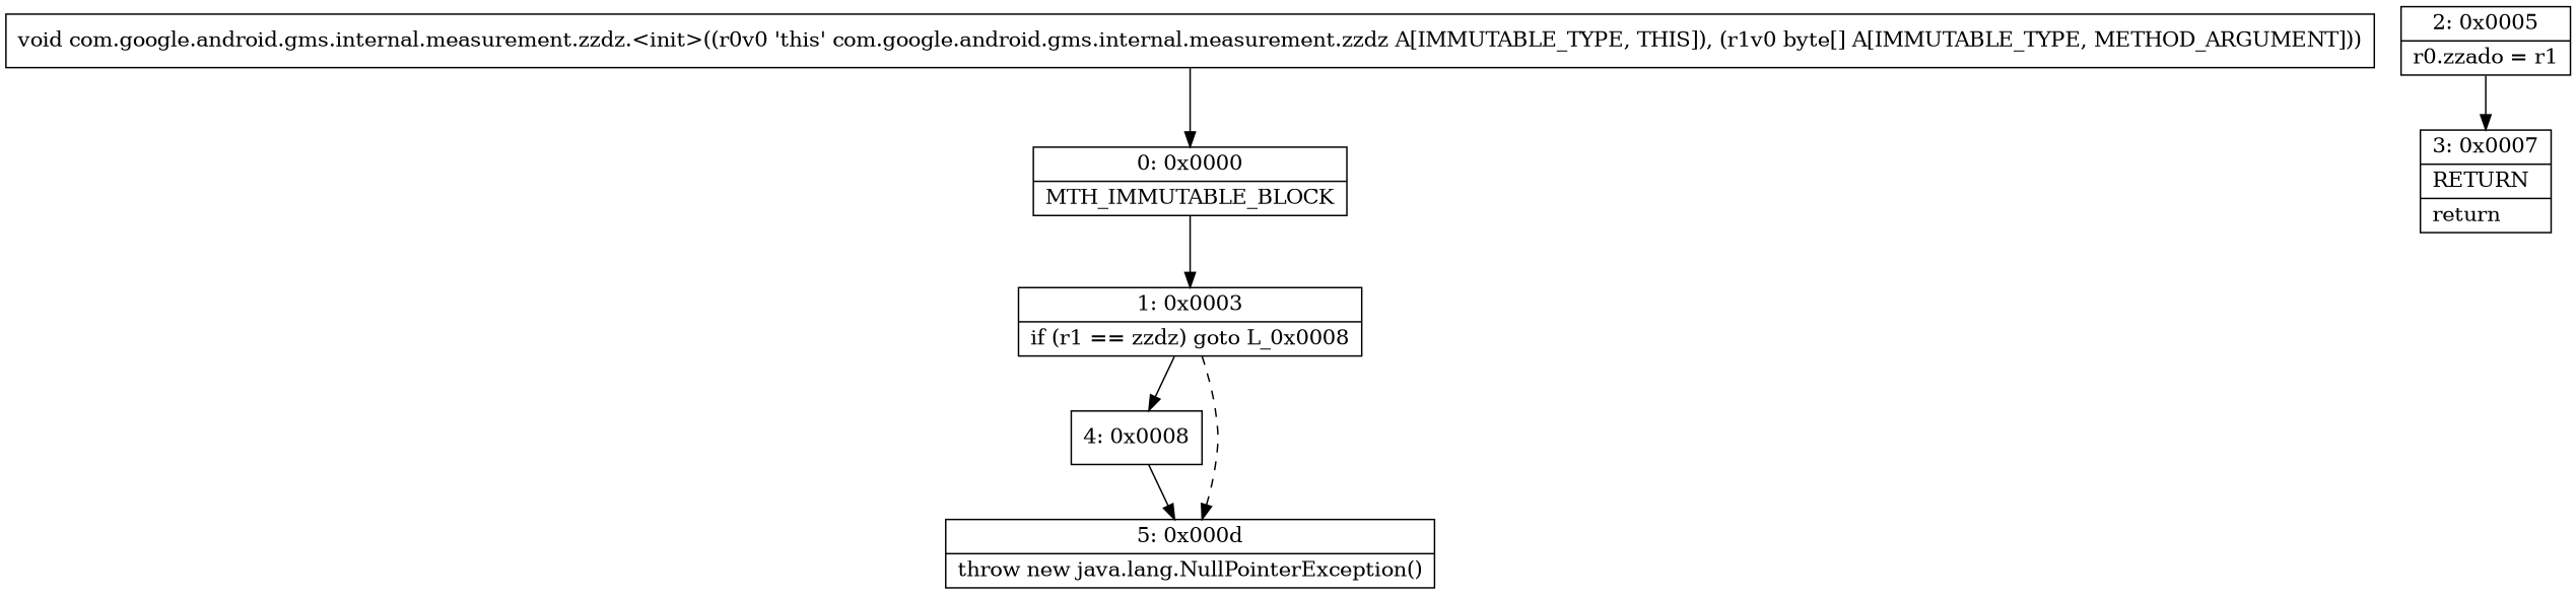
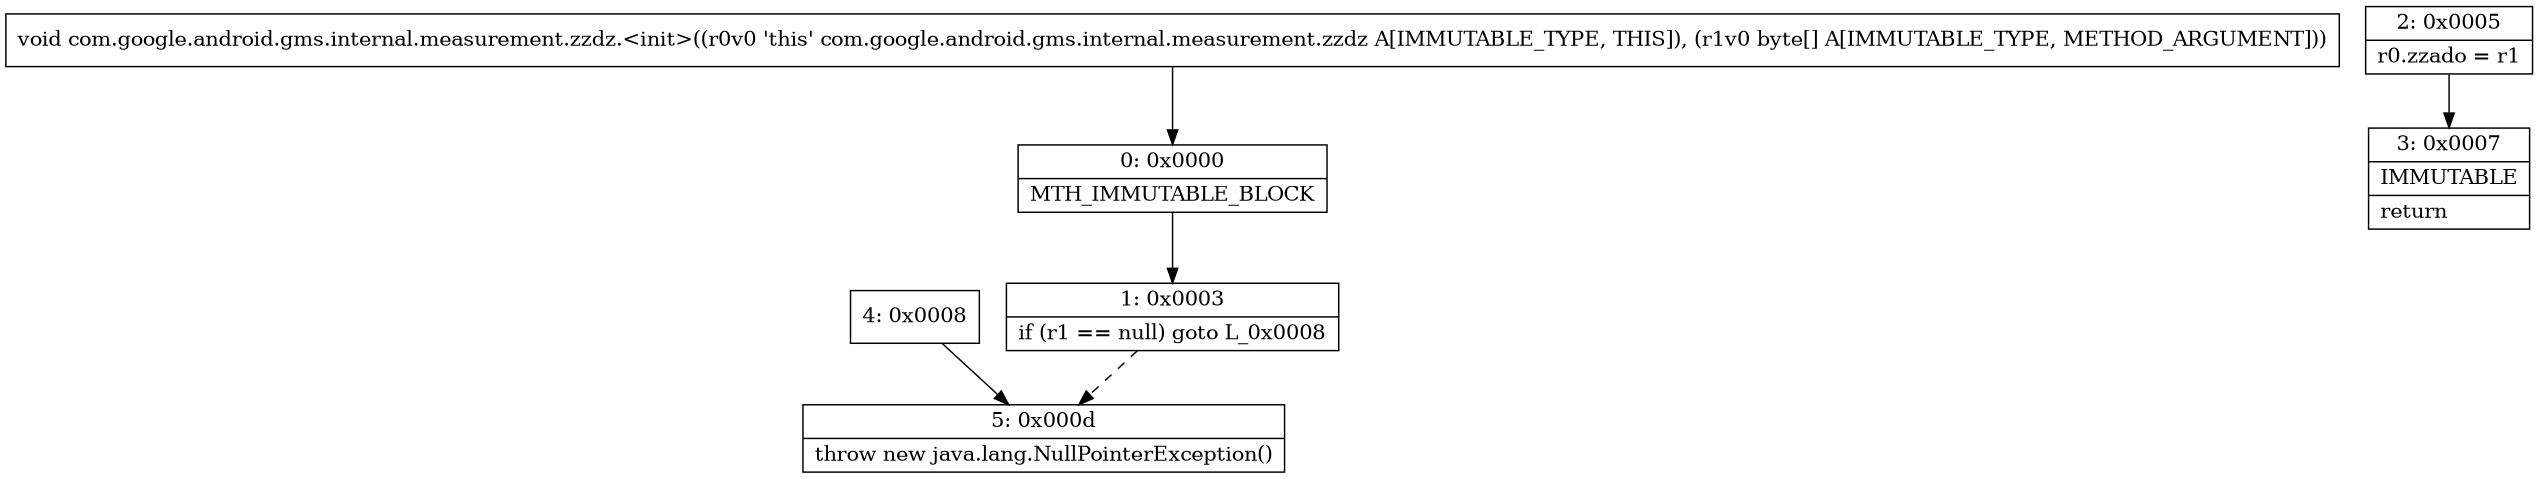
  digraph {
    node [shape=record]
    n1 [label="{0\:\ 0x0000|MTH_IMMUTABLE_BLOCK\l}"]
-   n2 [label="{1\:\ 0x0003|if (r1 == zzdz) goto L_0x0008\l}"]
+   n2 [label="{1\:\ 0x0003|if (r1 == null) goto L_0x0008\l}"]
    n3 [label="{4\:\ 0x0008}"]
    n4 [label="{5\:\ 0x000d|throw new java.lang.NullPointerException()\l}"]
    n5 [label="{2\:\ 0x0005|r0.zzado = r1\l}"]
-   n6 [label="{3\:\ 0x0007|RETURN\l|return\l}"]
+   n6 [label="{3\:\ 0x0007|IMMUTABLE\l|return\l}"]
    n7 [label="{void com.google.android.gms.internal.measurement.zzdz.\<init\>((r0v0 'this' com.google.android.gms.internal.measurement.zzdz A[IMMUTABLE_TYPE, THIS]), (r1v0 byte[] A[IMMUTABLE_TYPE, METHOD_ARGUMENT])) }"]
    n1 -> n2
-   n2 -> n3
    n2 -> n4 [style=dashed]
    n3 -> n4
    n5 -> n6
    n7 -> n1
  }
